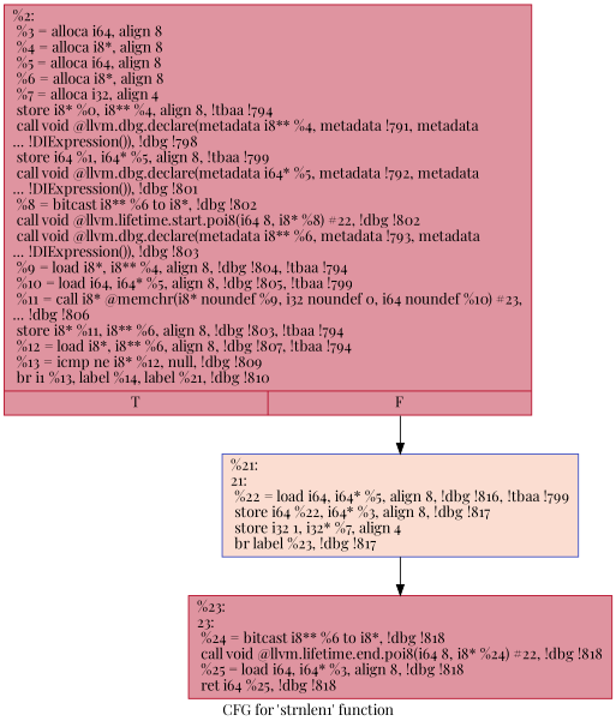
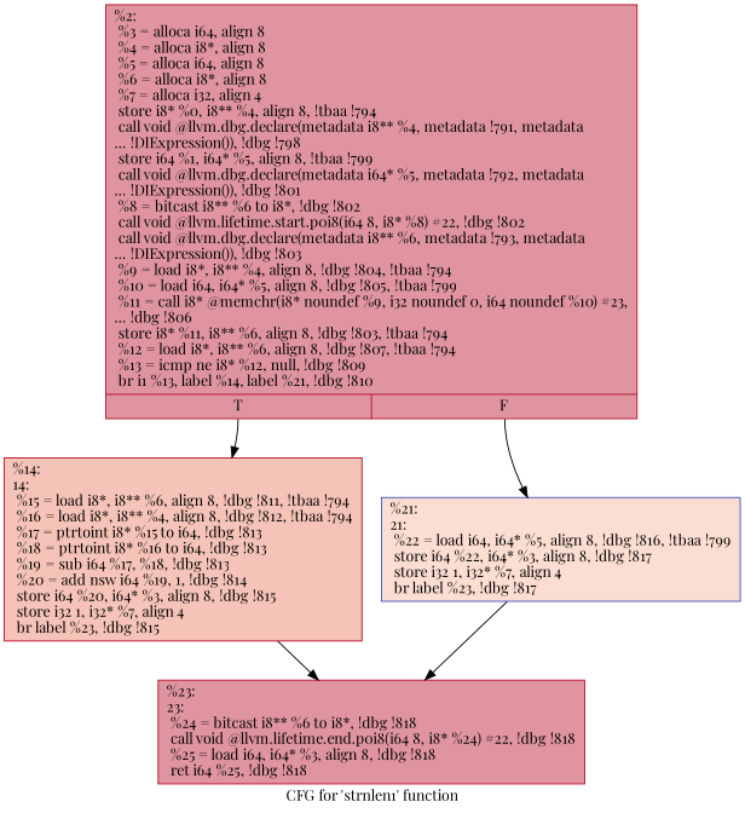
  digraph {
    label="CFG for 'strnlen1' function"
    fontname="Playfair Display"
    node [color="#b70d28ff" fillcolor="#b70d2870" shape=record style=filled fontname="Playfair Display"]
    edge [fontname="Playfair Display"]
    n1 [label="{%2:\l  %3 = alloca i64, align 8\l  %4 = alloca i8*, align 8\l  %5 = alloca i64, align 8\l  %6 = alloca i8*, align 8\l  %7 = alloca i32, align 4\l  store i8* %0, i8** %4, align 8, !tbaa !794\l  call void @llvm.dbg.declare(metadata i8** %4, metadata !791, metadata\l... !DIExpression()), !dbg !798\l  store i64 %1, i64* %5, align 8, !tbaa !799\l  call void @llvm.dbg.declare(metadata i64* %5, metadata !792, metadata\l... !DIExpression()), !dbg !801\l  %8 = bitcast i8** %6 to i8*, !dbg !802\l  call void @llvm.lifetime.start.p0i8(i64 8, i8* %8) #22, !dbg !802\l  call void @llvm.dbg.declare(metadata i8** %6, metadata !793, metadata\l... !DIExpression()), !dbg !803\l  %9 = load i8*, i8** %4, align 8, !dbg !804, !tbaa !794\l  %10 = load i64, i64* %5, align 8, !dbg !805, !tbaa !799\l  %11 = call i8* @memchr(i8* noundef %9, i32 noundef 0, i64 noundef %10) #23,\l... !dbg !806\l  store i8* %11, i8** %6, align 8, !dbg !803, !tbaa !794\l  %12 = load i8*, i8** %6, align 8, !dbg !807, !tbaa !794\l  %13 = icmp ne i8* %12, null, !dbg !809\l  br i1 %13, label %14, label %21, !dbg !810\l|{<s0>T|<s1>F}}"]
+   n2 [fillcolor="#e8765c70" label="{%14:\l14:                                               \l  %15 = load i8*, i8** %6, align 8, !dbg !811, !tbaa !794\l  %16 = load i8*, i8** %4, align 8, !dbg !812, !tbaa !794\l  %17 = ptrtoint i8* %15 to i64, !dbg !813\l  %18 = ptrtoint i8* %16 to i64, !dbg !813\l  %19 = sub i64 %17, %18, !dbg !813\l  %20 = add nsw i64 %19, 1, !dbg !814\l  store i64 %20, i64* %3, align 8, !dbg !815\l  store i32 1, i32* %7, align 4\l  br label %23, !dbg !815\l}"]
    n3 [color="#3d50c3ff" fillcolor="#f7b39670" label="{%21:\l21:                                               \l  %22 = load i64, i64* %5, align 8, !dbg !816, !tbaa !799\l  store i64 %22, i64* %3, align 8, !dbg !817\l  store i32 1, i32* %7, align 4\l  br label %23, !dbg !817\l}"]
    n4 [label="{%23:\l23:                                               \l  %24 = bitcast i8** %6 to i8*, !dbg !818\l  call void @llvm.lifetime.end.p0i8(i64 8, i8* %24) #22, !dbg !818\l  %25 = load i64, i64* %3, align 8, !dbg !818\l  ret i64 %25, !dbg !818\l}"]
+   n1 -> n2 [tailport=s0]
    n1 -> n3 [tailport=s1]
+   n2 -> n4
    n3 -> n4
  }
